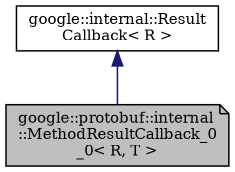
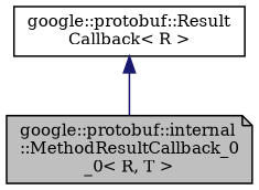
  digraph {
    fontname="DejaVu Serif"
    node [color=black fontname="DejaVu Serif" fontsize=10 style=filled]
    n1 [fillcolor=grey75 fontcolor=black height=0.2 label="google::protobuf::internal\l::MethodResultCallback_0\l_0\< R, T \>" shape=note width=0.4]
-   n2 [fillcolor=white height=0.2 label="google::internal::Result\lCallback\< R \>" shape=box width=0.4]
+   n2 [fillcolor=white height=0.2 label="google::protobuf::Result\lCallback\< R \>" shape=box width=0.4]
    n2 -> n1 [color=midnightblue dir=back fontname="DejaVu Serif" fontsize=10 labelfontname=Helvetica labelfontsize=10 style=solid]
  }
